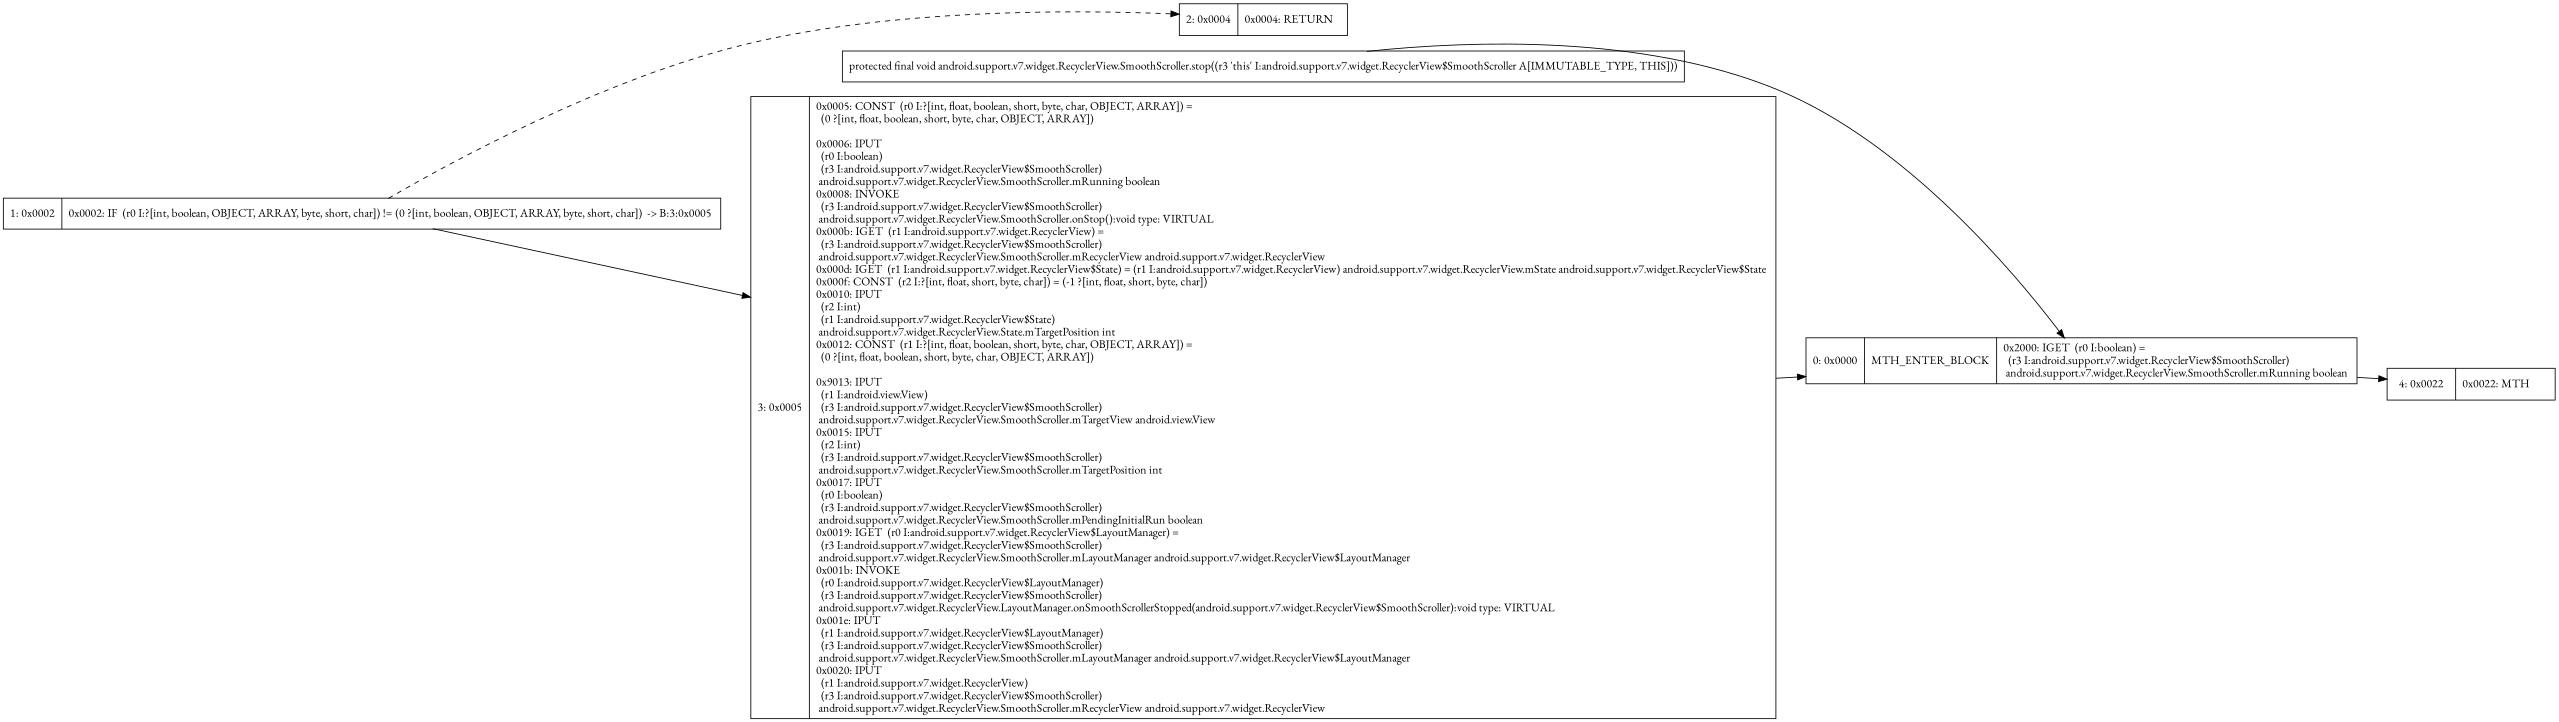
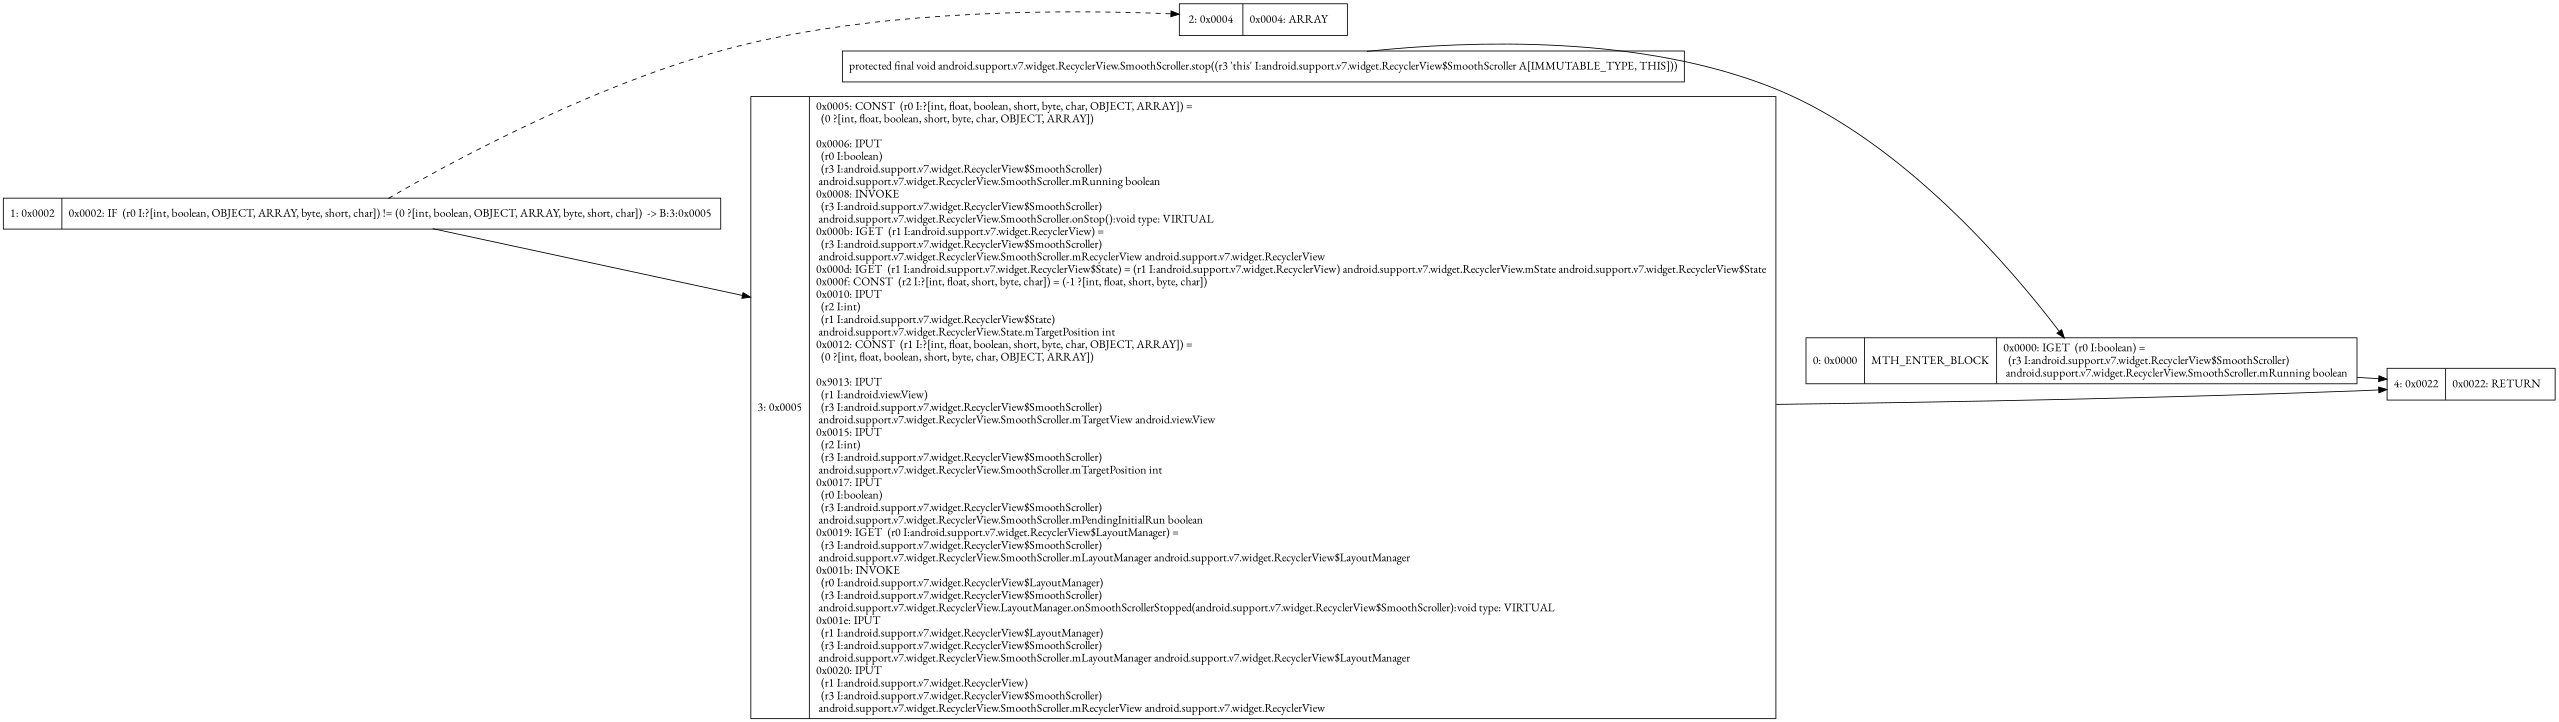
  digraph {
    fontname="EB Garamond"
    rankdir=LR
    node [fontname="EB Garamond" shape=record]
    edge [fontname="EB Garamond"]
-   n1 [label="{0\:\ 0x0000|MTH_ENTER_BLOCK\l|0x2000: IGET  (r0 I:boolean) = \l  (r3 I:android.support.v7.widget.RecyclerView$SmoothScroller)\l android.support.v7.widget.RecyclerView.SmoothScroller.mRunning boolean \l}"]
-   n2 [label="{4\:\ 0x0022|0x0022: MTH   \l}"]
+   n1 [label="{0\:\ 0x0000|MTH_ENTER_BLOCK\l|0x0000: IGET  (r0 I:boolean) = \l  (r3 I:android.support.v7.widget.RecyclerView$SmoothScroller)\l android.support.v7.widget.RecyclerView.SmoothScroller.mRunning boolean \l}"]
+   n2 [label="{4\:\ 0x0022|0x0022: RETURN   \l}"]
    n3 [label="{1\:\ 0x0002|0x0002: IF  (r0 I:?[int, boolean, OBJECT, ARRAY, byte, short, char]) != (0 ?[int, boolean, OBJECT, ARRAY, byte, short, char])  \-\> B:3:0x0005 \l}"]
-   n4 [label="{2\:\ 0x0004|0x0004: RETURN   \l}"]
+   n4 [label="{2\:\ 0x0004|0x0004: ARRAY   \l}"]
    n5 [label="{3\:\ 0x0005|0x0005: CONST  (r0 I:?[int, float, boolean, short, byte, char, OBJECT, ARRAY]) = \l  (0 ?[int, float, boolean, short, byte, char, OBJECT, ARRAY])\l \l0x0006: IPUT  \l  (r0 I:boolean)\l  (r3 I:android.support.v7.widget.RecyclerView$SmoothScroller)\l android.support.v7.widget.RecyclerView.SmoothScroller.mRunning boolean \l0x0008: INVOKE  \l  (r3 I:android.support.v7.widget.RecyclerView$SmoothScroller)\l android.support.v7.widget.RecyclerView.SmoothScroller.onStop():void type: VIRTUAL \l0x000b: IGET  (r1 I:android.support.v7.widget.RecyclerView) = \l  (r3 I:android.support.v7.widget.RecyclerView$SmoothScroller)\l android.support.v7.widget.RecyclerView.SmoothScroller.mRecyclerView android.support.v7.widget.RecyclerView \l0x000d: IGET  (r1 I:android.support.v7.widget.RecyclerView$State) = (r1 I:android.support.v7.widget.RecyclerView) android.support.v7.widget.RecyclerView.mState android.support.v7.widget.RecyclerView$State \l0x000f: CONST  (r2 I:?[int, float, short, byte, char]) = (\-1 ?[int, float, short, byte, char]) \l0x0010: IPUT  \l  (r2 I:int)\l  (r1 I:android.support.v7.widget.RecyclerView$State)\l android.support.v7.widget.RecyclerView.State.mTargetPosition int \l0x0012: CONST  (r1 I:?[int, float, boolean, short, byte, char, OBJECT, ARRAY]) = \l  (0 ?[int, float, boolean, short, byte, char, OBJECT, ARRAY])\l \l0x9013: IPUT  \l  (r1 I:android.view.View)\l  (r3 I:android.support.v7.widget.RecyclerView$SmoothScroller)\l android.support.v7.widget.RecyclerView.SmoothScroller.mTargetView android.view.View \l0x0015: IPUT  \l  (r2 I:int)\l  (r3 I:android.support.v7.widget.RecyclerView$SmoothScroller)\l android.support.v7.widget.RecyclerView.SmoothScroller.mTargetPosition int \l0x0017: IPUT  \l  (r0 I:boolean)\l  (r3 I:android.support.v7.widget.RecyclerView$SmoothScroller)\l android.support.v7.widget.RecyclerView.SmoothScroller.mPendingInitialRun boolean \l0x0019: IGET  (r0 I:android.support.v7.widget.RecyclerView$LayoutManager) = \l  (r3 I:android.support.v7.widget.RecyclerView$SmoothScroller)\l android.support.v7.widget.RecyclerView.SmoothScroller.mLayoutManager android.support.v7.widget.RecyclerView$LayoutManager \l0x001b: INVOKE  \l  (r0 I:android.support.v7.widget.RecyclerView$LayoutManager)\l  (r3 I:android.support.v7.widget.RecyclerView$SmoothScroller)\l android.support.v7.widget.RecyclerView.LayoutManager.onSmoothScrollerStopped(android.support.v7.widget.RecyclerView$SmoothScroller):void type: VIRTUAL \l0x001e: IPUT  \l  (r1 I:android.support.v7.widget.RecyclerView$LayoutManager)\l  (r3 I:android.support.v7.widget.RecyclerView$SmoothScroller)\l android.support.v7.widget.RecyclerView.SmoothScroller.mLayoutManager android.support.v7.widget.RecyclerView$LayoutManager \l0x0020: IPUT  \l  (r1 I:android.support.v7.widget.RecyclerView)\l  (r3 I:android.support.v7.widget.RecyclerView$SmoothScroller)\l android.support.v7.widget.RecyclerView.SmoothScroller.mRecyclerView android.support.v7.widget.RecyclerView \l}"]
    n6 [label="{protected final void android.support.v7.widget.RecyclerView.SmoothScroller.stop((r3 'this' I:android.support.v7.widget.RecyclerView$SmoothScroller A[IMMUTABLE_TYPE, THIS])) }"]
    n1 -> n2
    n3 -> n4 [style=dashed]
    n3 -> n5
-   n5 -> n1
+   n5 -> n2
    n6 -> n1
  }
